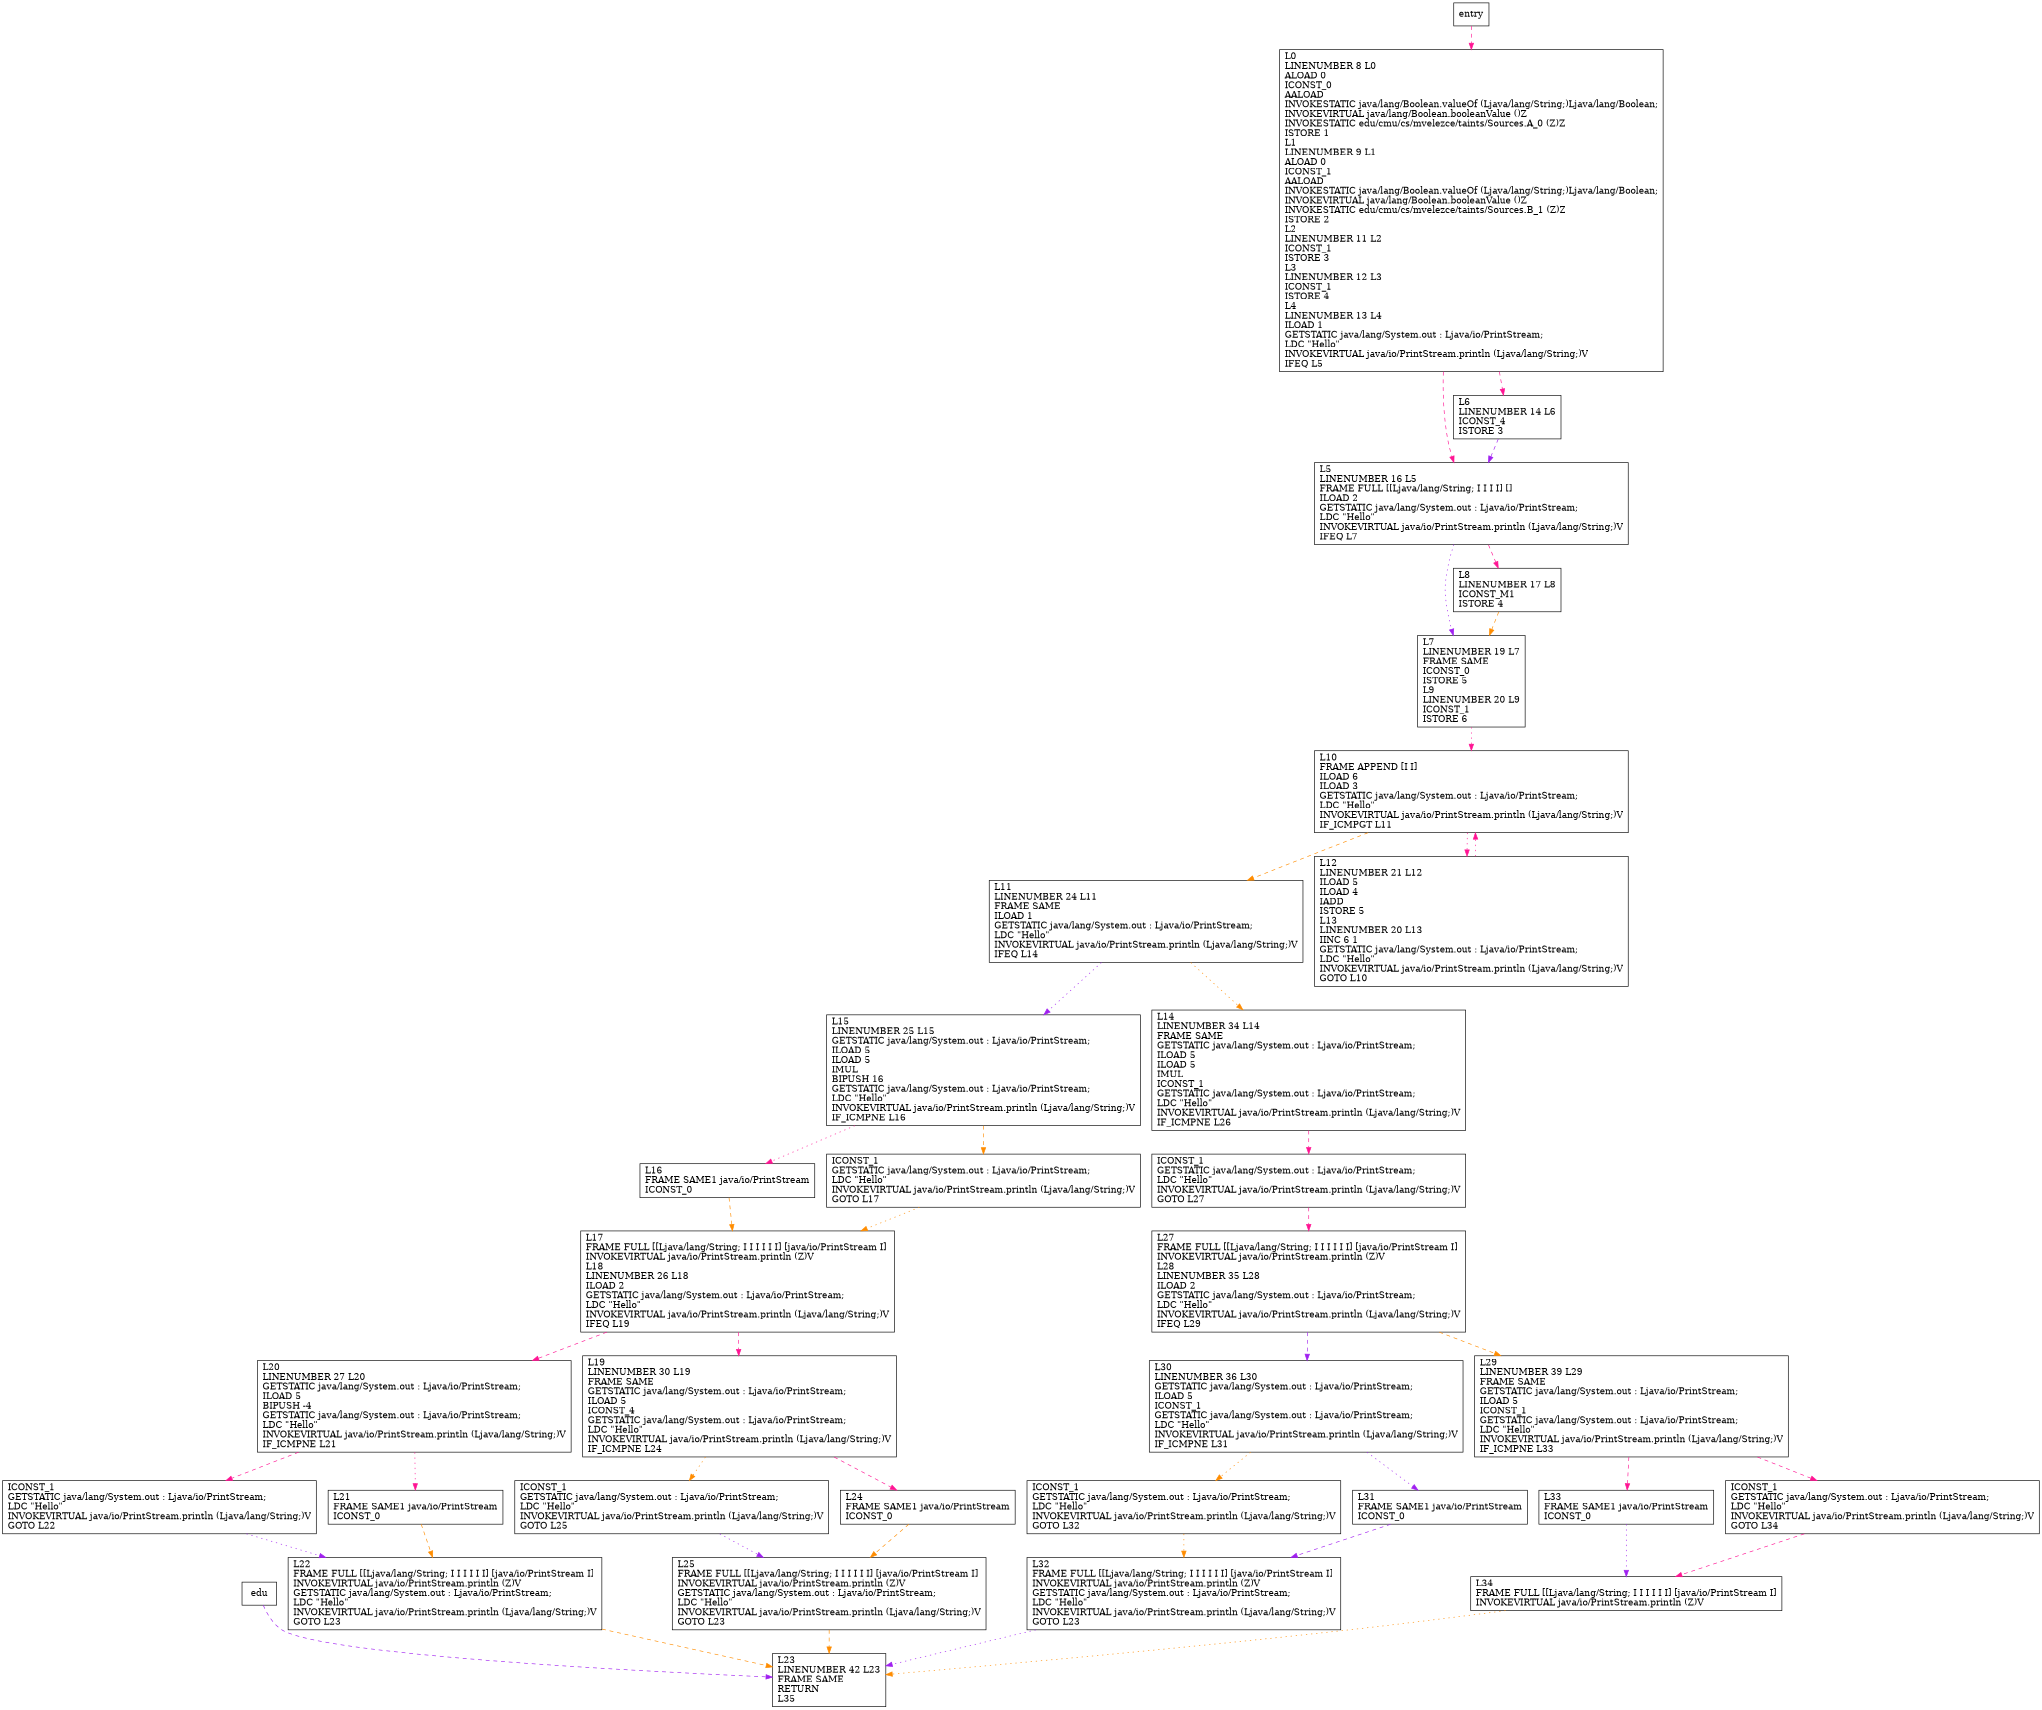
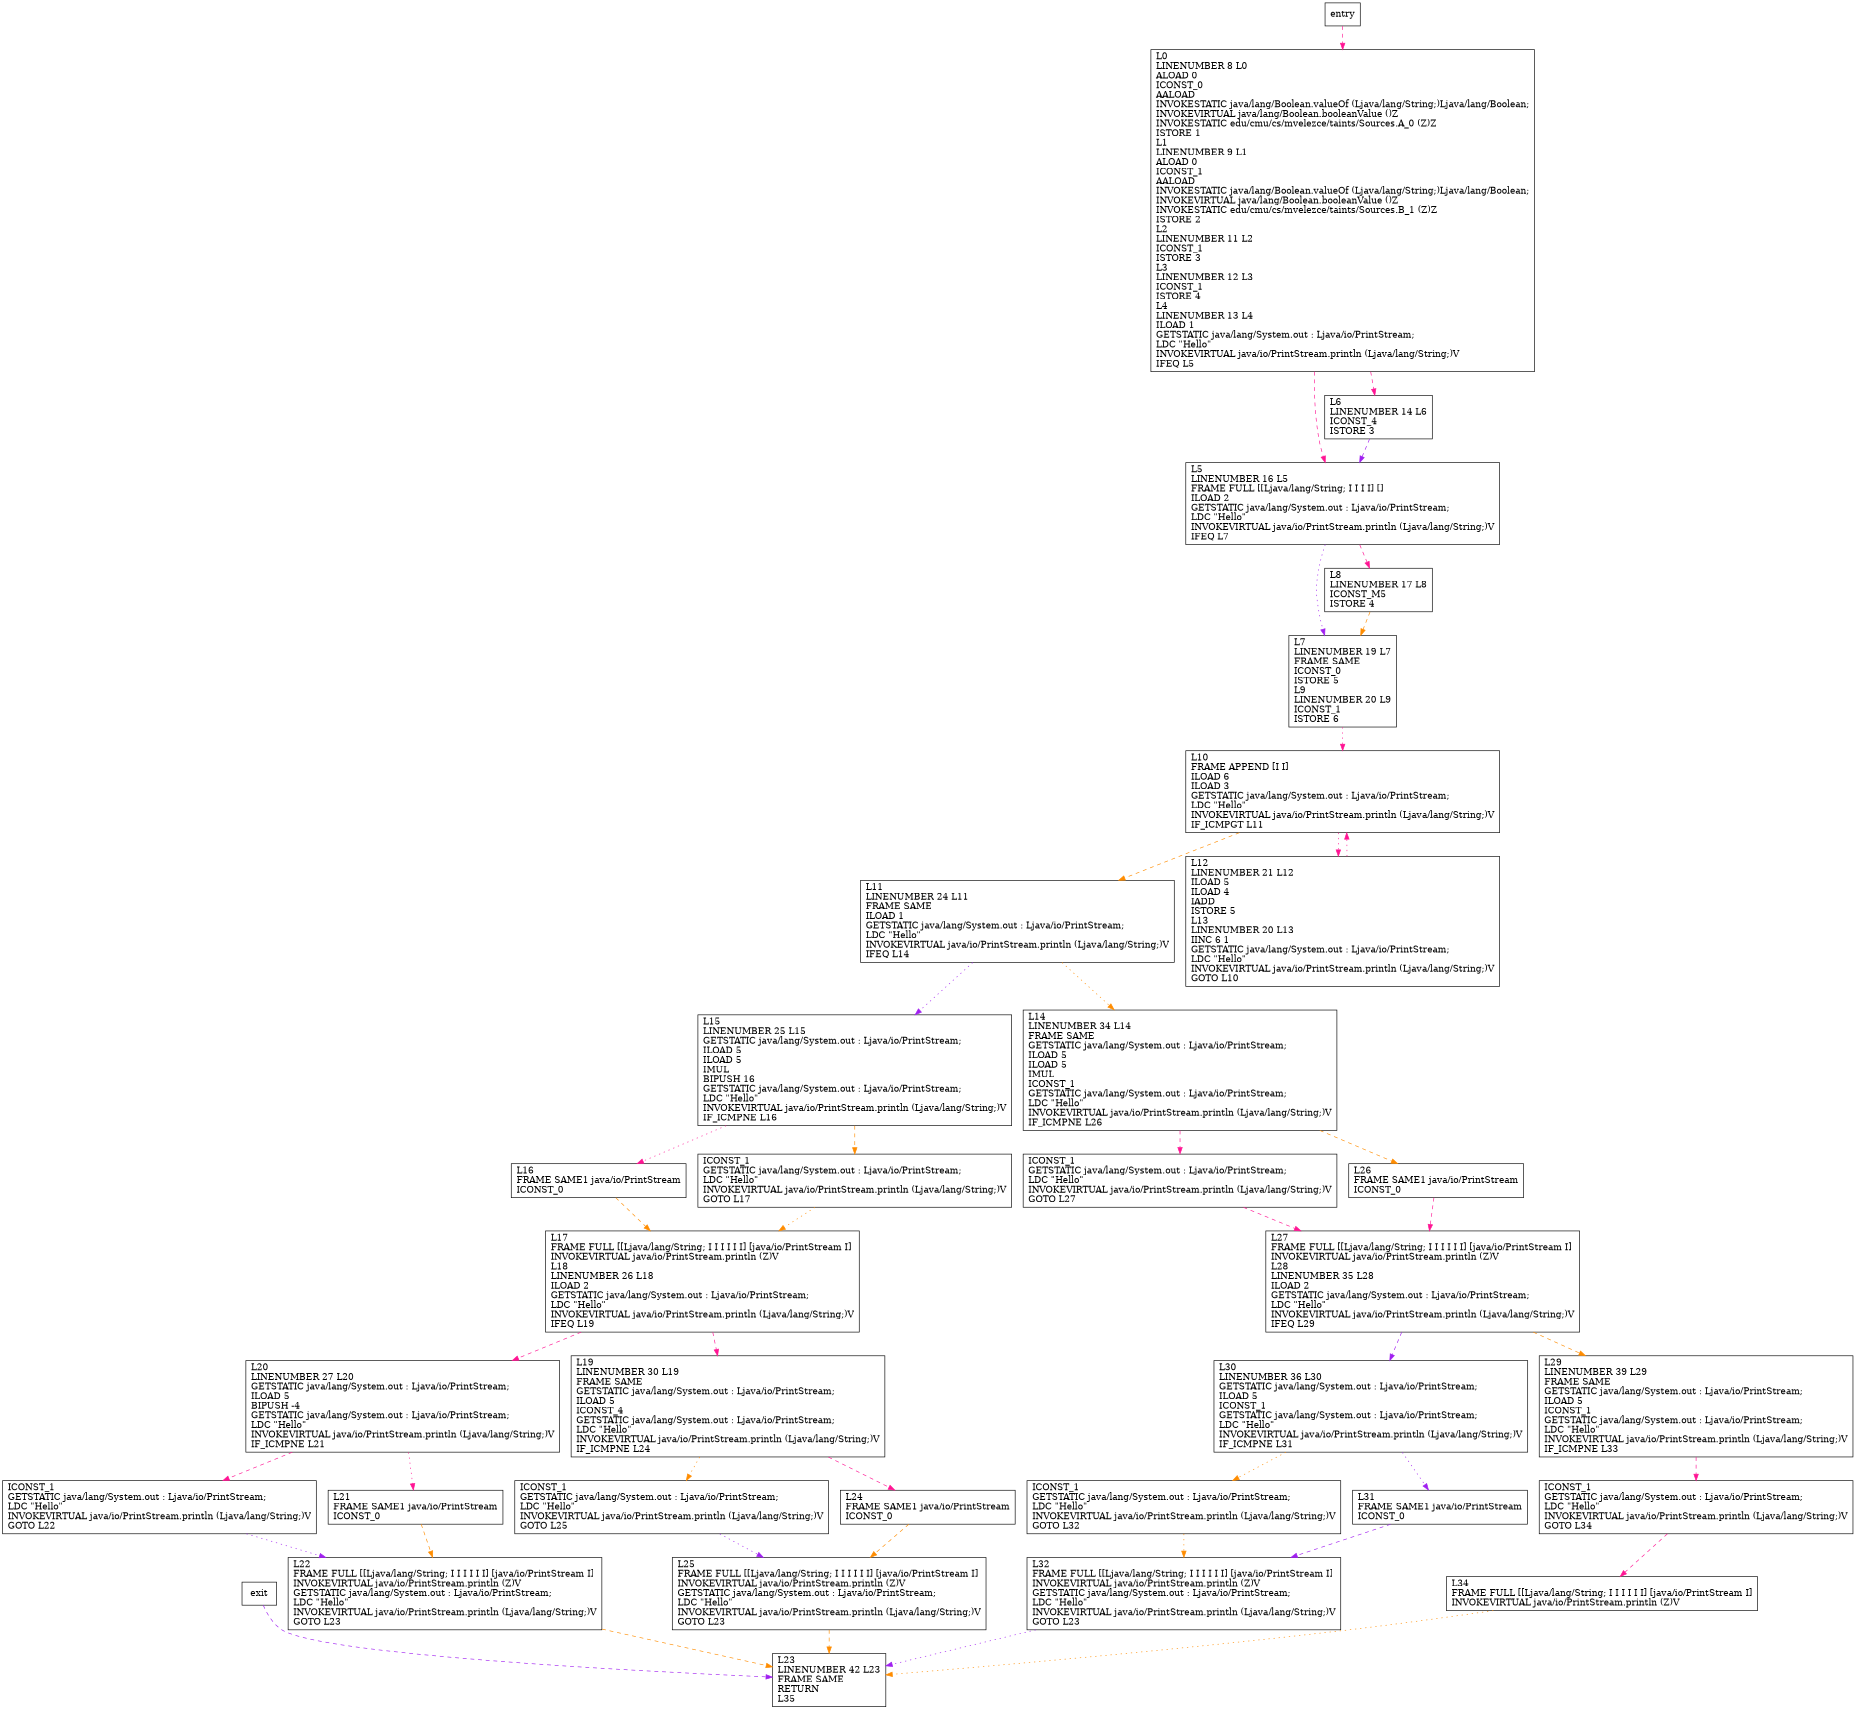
  digraph {
    node [shape=record]
    edge [color=deeppink style=dashed]
    n1 [label="L10\lFRAME APPEND [I I]\lILOAD 6\lILOAD 3\lGETSTATIC java/lang/System.out : Ljava/io/PrintStream;\lLDC \"Hello\"\lINVOKEVIRTUAL java/io/PrintStream.println (Ljava/lang/String;)V\lIF_ICMPGT L11\l"]
    n2 [label="L11\lLINENUMBER 24 L11\lFRAME SAME\lILOAD 1\lGETSTATIC java/lang/System.out : Ljava/io/PrintStream;\lLDC \"Hello\"\lINVOKEVIRTUAL java/io/PrintStream.println (Ljava/lang/String;)V\lIFEQ L14\l"]
    n3 [label="L12\lLINENUMBER 21 L12\lILOAD 5\lILOAD 4\lIADD\lISTORE 5\lL13\lLINENUMBER 20 L13\lIINC 6 1\lGETSTATIC java/lang/System.out : Ljava/io/PrintStream;\lLDC \"Hello\"\lINVOKEVIRTUAL java/io/PrintStream.println (Ljava/lang/String;)V\lGOTO L10\l"]
    n4 [label="L15\lLINENUMBER 25 L15\lGETSTATIC java/lang/System.out : Ljava/io/PrintStream;\lILOAD 5\lILOAD 5\lIMUL\lBIPUSH 16\lGETSTATIC java/lang/System.out : Ljava/io/PrintStream;\lLDC \"Hello\"\lINVOKEVIRTUAL java/io/PrintStream.println (Ljava/lang/String;)V\lIF_ICMPNE L16\l"]
    n5 [label="L14\lLINENUMBER 34 L14\lFRAME SAME\lGETSTATIC java/lang/System.out : Ljava/io/PrintStream;\lILOAD 5\lILOAD 5\lIMUL\lICONST_1\lGETSTATIC java/lang/System.out : Ljava/io/PrintStream;\lLDC \"Hello\"\lINVOKEVIRTUAL java/io/PrintStream.println (Ljava/lang/String;)V\lIF_ICMPNE L26\l"]
    n6 [label="L16\lFRAME SAME1 java/io/PrintStream\lICONST_0\l"]
    n7 [label="ICONST_1\lGETSTATIC java/lang/System.out : Ljava/io/PrintStream;\lLDC \"Hello\"\lINVOKEVIRTUAL java/io/PrintStream.println (Ljava/lang/String;)V\lGOTO L17\l"]
    n8 [label="L17\lFRAME FULL [[Ljava/lang/String; I I I I I I] [java/io/PrintStream I]\lINVOKEVIRTUAL java/io/PrintStream.println (Z)V\lL18\lLINENUMBER 26 L18\lILOAD 2\lGETSTATIC java/lang/System.out : Ljava/io/PrintStream;\lLDC \"Hello\"\lINVOKEVIRTUAL java/io/PrintStream.println (Ljava/lang/String;)V\lIFEQ L19\l"]
    n9 [label="L27\lFRAME FULL [[Ljava/lang/String; I I I I I I] [java/io/PrintStream I]\lINVOKEVIRTUAL java/io/PrintStream.println (Z)V\lL28\lLINENUMBER 35 L28\lILOAD 2\lGETSTATIC java/lang/System.out : Ljava/io/PrintStream;\lLDC \"Hello\"\lINVOKEVIRTUAL java/io/PrintStream.println (Ljava/lang/String;)V\lIFEQ L29\l"]
    n10 [label="L30\lLINENUMBER 36 L30\lGETSTATIC java/lang/System.out : Ljava/io/PrintStream;\lILOAD 5\lICONST_1\lGETSTATIC java/lang/System.out : Ljava/io/PrintStream;\lLDC \"Hello\"\lINVOKEVIRTUAL java/io/PrintStream.println (Ljava/lang/String;)V\lIF_ICMPNE L31\l"]
    n11 [label="L29\lLINENUMBER 39 L29\lFRAME SAME\lGETSTATIC java/lang/System.out : Ljava/io/PrintStream;\lILOAD 5\lICONST_1\lGETSTATIC java/lang/System.out : Ljava/io/PrintStream;\lLDC \"Hello\"\lINVOKEVIRTUAL java/io/PrintStream.println (Ljava/lang/String;)V\lIF_ICMPNE L33\l"]
    n12 [label="ICONST_1\lGETSTATIC java/lang/System.out : Ljava/io/PrintStream;\lLDC \"Hello\"\lINVOKEVIRTUAL java/io/PrintStream.println (Ljava/lang/String;)V\lGOTO L32\l"]
    n13 [label="L31\lFRAME SAME1 java/io/PrintStream\lICONST_0\l"]
-   n14 [label="L33\lFRAME SAME1 java/io/PrintStream\lICONST_0\l"]
    n15 [label="ICONST_1\lGETSTATIC java/lang/System.out : Ljava/io/PrintStream;\lLDC \"Hello\"\lINVOKEVIRTUAL java/io/PrintStream.println (Ljava/lang/String;)V\lGOTO L34\l"]
    n16 [label="ICONST_1\lGETSTATIC java/lang/System.out : Ljava/io/PrintStream;\lLDC \"Hello\"\lINVOKEVIRTUAL java/io/PrintStream.println (Ljava/lang/String;)V\lGOTO L27\l"]
+   n17 [label="L26\lFRAME SAME1 java/io/PrintStream\lICONST_0\l"]
    n18 [label="L7\lLINENUMBER 19 L7\lFRAME SAME\lICONST_0\lISTORE 5\lL9\lLINENUMBER 20 L9\lICONST_1\lISTORE 6\l"]
    n19 [label="L20\lLINENUMBER 27 L20\lGETSTATIC java/lang/System.out : Ljava/io/PrintStream;\lILOAD 5\lBIPUSH -4\lGETSTATIC java/lang/System.out : Ljava/io/PrintStream;\lLDC \"Hello\"\lINVOKEVIRTUAL java/io/PrintStream.println (Ljava/lang/String;)V\lIF_ICMPNE L21\l"]
    n20 [label="L19\lLINENUMBER 30 L19\lFRAME SAME\lGETSTATIC java/lang/System.out : Ljava/io/PrintStream;\lILOAD 5\lICONST_4\lGETSTATIC java/lang/System.out : Ljava/io/PrintStream;\lLDC \"Hello\"\lINVOKEVIRTUAL java/io/PrintStream.println (Ljava/lang/String;)V\lIF_ICMPNE L24\l"]
    n21 [label="ICONST_1\lGETSTATIC java/lang/System.out : Ljava/io/PrintStream;\lLDC \"Hello\"\lINVOKEVIRTUAL java/io/PrintStream.println (Ljava/lang/String;)V\lGOTO L22\l"]
    n22 [label="L21\lFRAME SAME1 java/io/PrintStream\lICONST_0\l"]
    n23 [label="ICONST_1\lGETSTATIC java/lang/System.out : Ljava/io/PrintStream;\lLDC \"Hello\"\lINVOKEVIRTUAL java/io/PrintStream.println (Ljava/lang/String;)V\lGOTO L25\l"]
    n24 [label="L24\lFRAME SAME1 java/io/PrintStream\lICONST_0\l"]
    n25 [label="L34\lFRAME FULL [[Ljava/lang/String; I I I I I I] [java/io/PrintStream I]\lINVOKEVIRTUAL java/io/PrintStream.println (Z)V\l"]
    n26 [label="L23\lLINENUMBER 42 L23\lFRAME SAME\lRETURN\lL35\l"]
    n27 [label="L32\lFRAME FULL [[Ljava/lang/String; I I I I I I] [java/io/PrintStream I]\lINVOKEVIRTUAL java/io/PrintStream.println (Z)V\lGETSTATIC java/lang/System.out : Ljava/io/PrintStream;\lLDC \"Hello\"\lINVOKEVIRTUAL java/io/PrintStream.println (Ljava/lang/String;)V\lGOTO L23\l"]
    n28 [label="L22\lFRAME FULL [[Ljava/lang/String; I I I I I I] [java/io/PrintStream I]\lINVOKEVIRTUAL java/io/PrintStream.println (Z)V\lGETSTATIC java/lang/System.out : Ljava/io/PrintStream;\lLDC \"Hello\"\lINVOKEVIRTUAL java/io/PrintStream.println (Ljava/lang/String;)V\lGOTO L23\l"]
    n29 [label="L5\lLINENUMBER 16 L5\lFRAME FULL [[Ljava/lang/String; I I I I] []\lILOAD 2\lGETSTATIC java/lang/System.out : Ljava/io/PrintStream;\lLDC \"Hello\"\lINVOKEVIRTUAL java/io/PrintStream.println (Ljava/lang/String;)V\lIFEQ L7\l"]
-   n30 [label="L8\lLINENUMBER 17 L8\lICONST_M1\lISTORE 4\l"]
+   n30 [label="L8\lLINENUMBER 17 L8\lICONST_M5\lISTORE 4\l"]
    n31 [label="L0\lLINENUMBER 8 L0\lALOAD 0\lICONST_0\lAALOAD\lINVOKESTATIC java/lang/Boolean.valueOf (Ljava/lang/String;)Ljava/lang/Boolean;\lINVOKEVIRTUAL java/lang/Boolean.booleanValue ()Z\lINVOKESTATIC edu/cmu/cs/mvelezce/taints/Sources.A_0 (Z)Z\lISTORE 1\lL1\lLINENUMBER 9 L1\lALOAD 0\lICONST_1\lAALOAD\lINVOKESTATIC java/lang/Boolean.valueOf (Ljava/lang/String;)Ljava/lang/Boolean;\lINVOKEVIRTUAL java/lang/Boolean.booleanValue ()Z\lINVOKESTATIC edu/cmu/cs/mvelezce/taints/Sources.B_1 (Z)Z\lISTORE 2\lL2\lLINENUMBER 11 L2\lICONST_1\lISTORE 3\lL3\lLINENUMBER 12 L3\lICONST_1\lISTORE 4\lL4\lLINENUMBER 13 L4\lILOAD 1\lGETSTATIC java/lang/System.out : Ljava/io/PrintStream;\lLDC \"Hello\"\lINVOKEVIRTUAL java/io/PrintStream.println (Ljava/lang/String;)V\lIFEQ L5\l"]
    n32 [label="L6\lLINENUMBER 14 L6\lICONST_4\lISTORE 3\l"]
    n33 [label="L25\lFRAME FULL [[Ljava/lang/String; I I I I I I] [java/io/PrintStream I]\lINVOKEVIRTUAL java/io/PrintStream.println (Z)V\lGETSTATIC java/lang/System.out : Ljava/io/PrintStream;\lLDC \"Hello\"\lINVOKEVIRTUAL java/io/PrintStream.println (Ljava/lang/String;)V\lGOTO L23\l"]
-   exit [label=edu]
+   exit
    entry
    n1 -> n2 [color=darkorange]
    n1 -> n3 [style=dotted]
    n2 -> n4 [color=purple style=dotted]
    n2 -> n5 [color=darkorange style=dotted]
    n3 -> n1 [style=dotted]
    n4 -> n6 [style=dotted]
    n4 -> n7 [color=darkorange]
    n5 -> n16
+   n5 -> n17 [color=darkorange]
    n6 -> n8 [color=darkorange]
    n7 -> n8 [color=darkorange style=dotted]
    n8 -> n19
    n8 -> n20
    n9 -> n10 [color=purple]
    n9 -> n11 [color=darkorange]
    n10 -> n12 [color=darkorange style=dotted]
    n10 -> n13 [color=purple style=dotted]
-   n11 -> n14
    n11 -> n15
    n12 -> n27 [color=darkorange style=dotted]
    n13 -> n27 [color=purple]
-   n14 -> n25 [color=purple style=dotted]
    n15 -> n25
    n16 -> n9
+   n17 -> n9
    n18 -> n1 [style=dotted]
    n19 -> n21
    n19 -> n22 [style=dotted]
    n20 -> n23 [color=darkorange style=dotted]
    n20 -> n24
    n21 -> n28 [color=purple style=dotted]
    n22 -> n28 [color=darkorange]
    n23 -> n33 [color=purple style=dotted]
    n24 -> n33 [color=darkorange]
    n25 -> n26 [color=darkorange style=dotted]
    n27 -> n26 [color=purple style=dotted]
    n28 -> n26 [color=darkorange]
    n29 -> n18 [color=purple style=dotted]
    n29 -> n30
    n30 -> n18 [color=darkorange]
    n31 -> n29
    n31 -> n32
    n32 -> n29 [color=purple]
    n33 -> n26 [color=darkorange]
    exit -> n26 [color=purple]
    entry -> n31
  }
